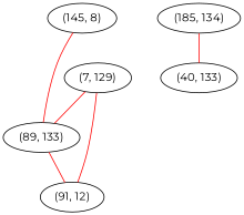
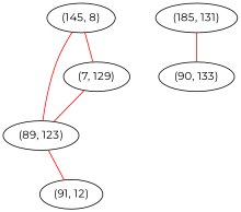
  graph {
    fontname=Montserrat
    node [fontname=Montserrat]
    edge [color=red fontname=Montserrat weight=1]
    "(145, 8)"
    "(7, 129)"
-   "(89, 123)" [label="(89, 133)"]
+   "(89, 123)"
    n4 [label="(91, 12)"]
-   "(185, 134)"
-   "(90, 133)" [label="(40, 133)"]
-   n4 -- "(7, 129)"
+   "(185, 134)" [label="(185, 131)"]
+   "(90, 133)"
+   "(145, 8)" -- "(7, 129)"
    "(145, 8)" -- "(89, 123)"
    "(7, 129)" -- "(89, 123)"
    "(89, 123)" -- n4
    "(185, 134)" -- "(90, 133)"
  }
